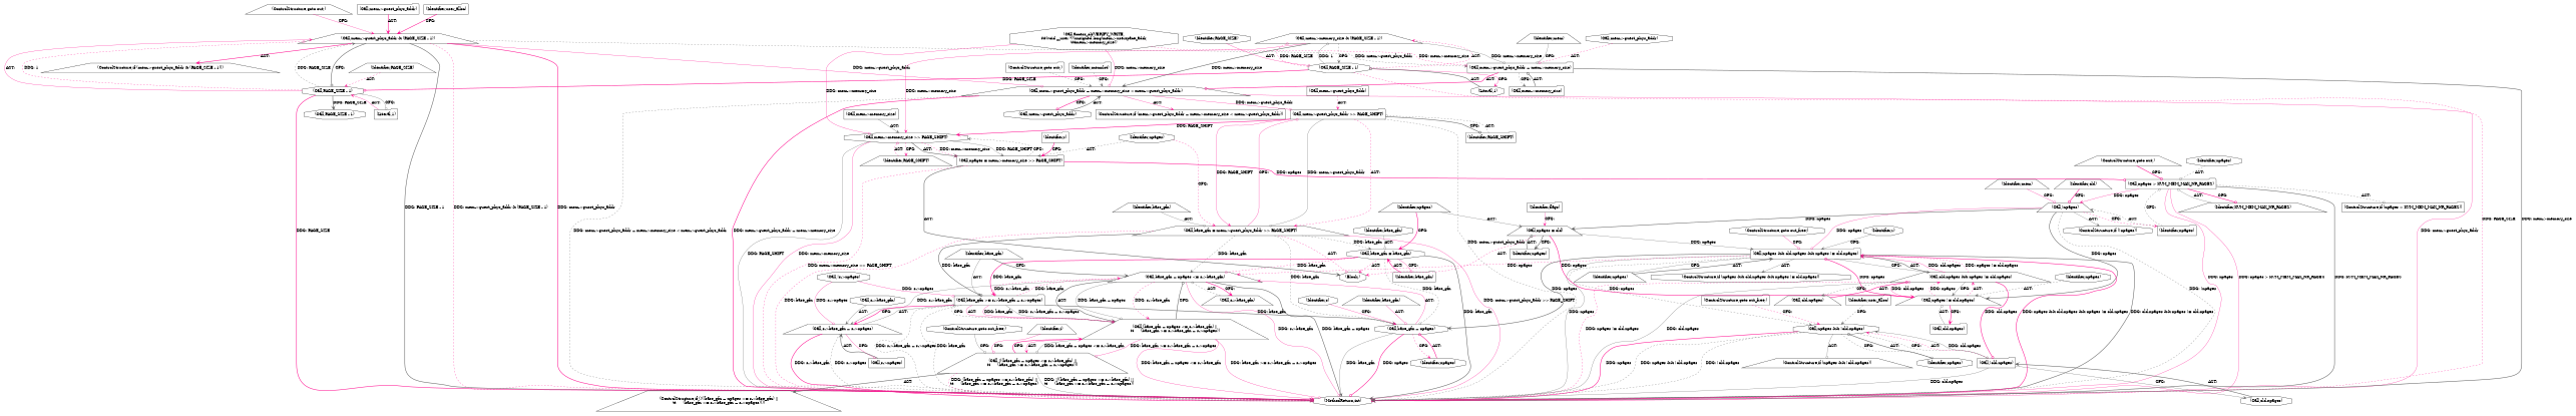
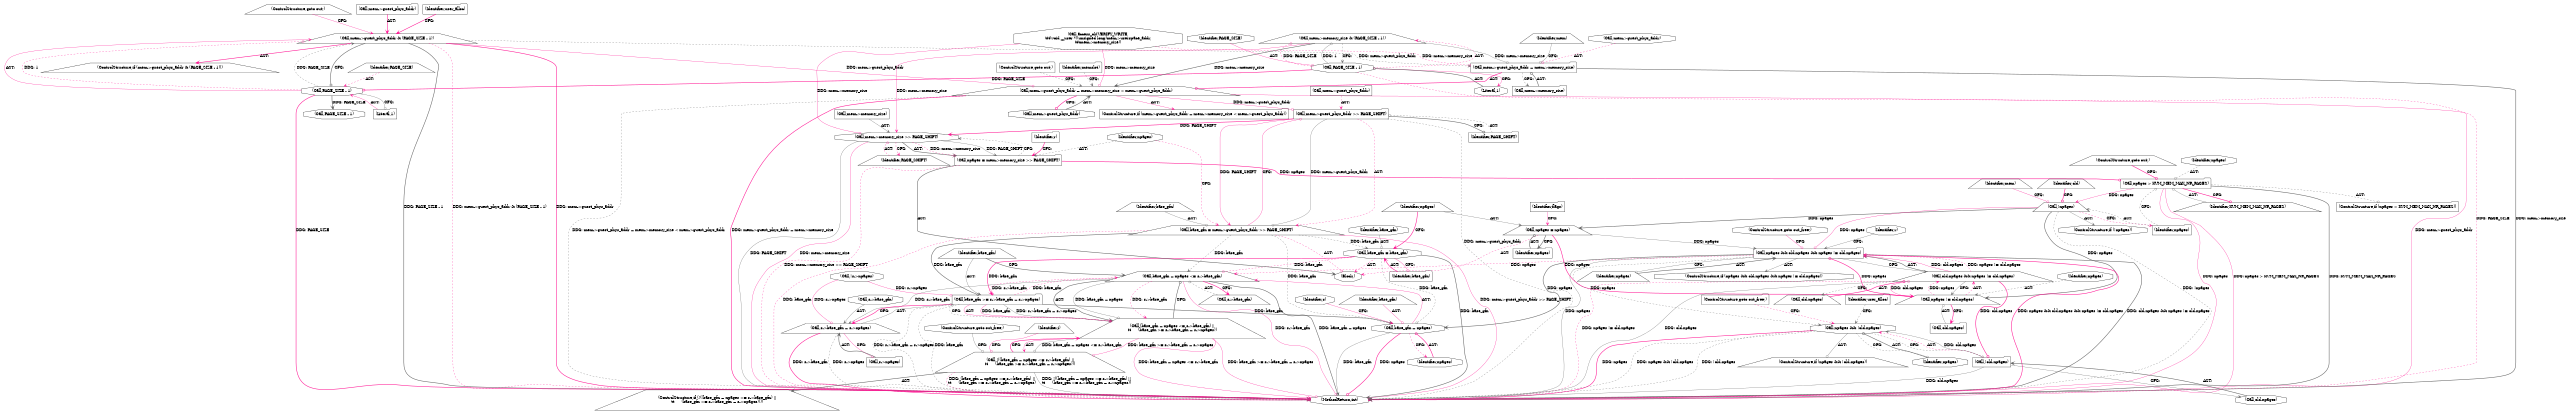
  digraph {
    node [shape=trapezium]
    edge [arrowhead=vee color=deeppink style=solid]
    n1 [label="(Call,mem->guest_phys_addr & (PAGE_SIZE - 1))"]
    n2 [label="(Call,PAGE_SIZE - 1)" shape=octagon]
    n3 [label="(Call,mem->guest_phys_addr + mem->memory_size < mem->guest_phys_addr)"]
    n4 [label="(Call,mem->guest_phys_addr + mem->memory_size)" shape=folder]
    n5 [label="(MethodReturn,int)" shape=octagon]
    n6 [label="(ControlStructure,if (mem->guest_phys_addr & (PAGE_SIZE - 1)))"]
    n7 [label="(Call,PAGE_SIZE - 1)" shape=octagon]
    n8 [label="(Literal,1)" shape=folder]
    n9 [label="(Call,mem->guest_phys_addr >> PAGE_SHIFT)" shape=folder]
    n10 [label="(Call,mem->guest_phys_addr)" shape=octagon]
    n11 [label="(ControlStructure,if (mem->guest_phys_addr + mem->memory_size < mem->guest_phys_addr))" shape=folder]
    n12 [label="(Call,mem->memory_size)" shape=folder]
    n13 [label="(Call,PAGE_SIZE - 1)" shape=octagon]
    n14 [label="(Call,mem->memory_size & (PAGE_SIZE - 1))"]
    n15 [label="(Literal,1)" shape=octagon]
    n16 [label="(Call,mem->memory_size >> PAGE_SHIFT)" shape=octagon]
    n17 [label="(Call,base_gfn = mem->guest_phys_addr >> PAGE_SHIFT)"]
    n18 [label="(Identifier,PAGE_SHIFT)" shape=folder]
    n19 [label="(Call,base_gfn = base_gfn)" shape=octagon]
    n20 [label="(Call,base_gfn + npages <= s->base_gfn)"]
    n21 [label="(Call,base_gfn >= s->base_gfn + s->npages)" shape=folder]
    n22 [label="(Call,base_gfn + npages)" shape=octagon]
    n23 [label="(Block,)" shape=octagon]
    n24 [label="(Call,npages = mem->memory_size >> PAGE_SHIFT)" shape=folder]
    n25 [label="(Identifier,PAGE_SHIFT)"]
    n26 [label="(Identifier,base_gfn)" shape=folder]
    n27 [label="(Call,(base_gfn + npages <= s->base_gfn) ||\n\t\t      (base_gfn >= s->base_gfn + s->npages))"]
    n28 [label="(Call,s->base_gfn + s->npages)"]
    n29 [label="(Call,s->base_gfn)"]
    n30 [label="(Identifier,npages)" shape=octagon]
    n31 [label="(Call,!((base_gfn + npages <= s->base_gfn) ||\n\t\t      (base_gfn >= s->base_gfn + s->npages)))"]
    n32 [label="(Call,s->npages)" shape=folder]
    n33 [label="(ControlStructure,if (!((base_gfn + npages <= s->base_gfn) ||\n\t\t      (base_gfn >= s->base_gfn + s->npages))))"]
    n34 [label="(Call,npages > KVM_MEM_MAX_NR_PAGES)" shape=folder]
    n35 [label="(Call,!npages)"]
    n36 [label="(ControlStructure,if (npages > KVM_MEM_MAX_NR_PAGES))" shape=folder]
    n37 [label="(Identifier,KVM_MEM_MAX_NR_PAGES)"]
-   n38 [label="(Call,npages = old)"]
+   n38 [label="(Call,npages = npages)"]
    n39 [label="(Call,npages && old.npages && npages != old.npages)" shape=folder]
    n40 [label="(Call,npages != old.npages)"]
    n41 [label="(ControlStructure,if (!npages))" shape=octagon]
    n42 [label="(Identifier,npages)" shape=folder]
    n43 [label="(Identifier,npages)" shape=folder]
    n44 [label="(Call,npages && !old.npages)" shape=octagon]
    n45 [label="(Call,old.npages && npages != old.npages)"]
    n46 [label="(Identifier,npages)"]
    n47 [label="(ControlStructure,if (npages && old.npages && npages != old.npages))" shape=octagon]
    n48 [label="(Call,old.npages)" shape=folder]
    n49 [label="(Call,!old.npages)" shape=folder]
    n50 [label="(ControlStructure,if (npages && !old.npages))"]
    n51 [label="(Identifier,npages)" shape=octagon]
    n52 [label="(Call,old.npages)"]
    n53 [label="(Call,old.npages)" shape=octagon]
    n54 [label="(Identifier,mem)"]
    n55 [label="(Identifier,r)" shape=folder]
    n56 [label="(Identifier,s)" shape=octagon]
    n57 [label="(Identifier,base_gfn)"]
    n58 [label="(Identifier,i)"]
    n59 [label="(Identifier,base_gfn)"]
    n60 [label="(ControlStructure,goto out_free;)" shape=octagon]
    n61 [label="(Call,s->base_gfn)" shape=octagon]
    n62 [label="(Identifier,npages)" shape=octagon]
    n63 [label="(Identifier,base_gfn)"]
    n64 [label="(Identifier,npages)" shape=octagon]
    n65 [label="(Identifier,npages)"]
    n66 [label="(ControlStructure,goto out;)"]
    n67 [label="(Call,mem->memory_size)" shape=folder]
    n68 [label="(Identifier,mem)"]
    n69 [label="(Call,mem->guest_phys_addr)" shape=octagon]
    n70 [label="(ControlStructure,goto out;)" shape=folder]
    n71 [label="(Identifier,PAGE_SIZE)" shape=octagon]
    n72 [label="(Identifier,old)"]
    n73 [label="(Identifier,r)" shape=octagon]
    n74 [label="(ControlStructure,goto out;)"]
    n75 [label="(Identifier,user_alloc)" shape=folder]
    n76 [label="(Call,mem->guest_phys_addr)" shape=folder]
    n77 [label="(ControlStructure,goto out_free;)" shape=octagon]
    n78 [label="(Call,!s->npages)" shape=octagon]
    n79 [label="(Identifier,PAGE_SIZE)"]
    n80 [label="(ControlStructure,goto out_free;)" shape=folder]
    n81 [label="(Identifier,base_gfn)" shape=octagon]
    n82 [label="(Identifier,flags)" shape=folder]
    n83 [label="(Identifier,memslot)" shape=folder]
    n84 [label="(Identifier,npages)" shape=octagon]
    n85 [label="(Call,mem->guest_phys_addr)" shape=folder]
    n86 [label="(Identifier,user_alloc)" shape=folder]
    n87 [label="(Call,access_ok(VERIFY_WRITE,\n\t\t\t(void __user *)(unsigned long)mem->userspace_addr,\n\t\t\tmem->memory_size))" shape=octagon]
    n1 -> n2 [arrowhead=odot color=gray40 label="CFG: " style=bold]
    n1 -> n3 [arrowhead=odot label="DDG: mem->guest_phys_addr"]
    n1 -> n4 [color=gray40 label="DDG: mem->guest_phys_addr" style=dashed]
    n1 -> n5 [color=gray40 label="DDG: PAGE_SIZE - 1" style=bold]
    n1 -> n5 [arrowhead=odot label="DDG: mem->guest_phys_addr & (PAGE_SIZE - 1)" style=dashed]
    n1 -> n5 [arrowhead=odot label="DDG: mem->guest_phys_addr" style=bold]
    n1 -> n6 [label="AST: " style=bold]
    n2 -> n1 [label="AST: "]
    n2 -> n1 [color=gray40 label="DDG: PAGE_SIZE" style=dashed]
    n2 -> n1 [arrowhead=odot label="DDG: 1" style=dashed]
    n2 -> n5 [label="DDG: PAGE_SIZE" style=bold]
    n2 -> n7 [color=gray40 label="DDG: PAGE_SIZE" style=bold]
    n2 -> n8 [arrowhead=odot color=gray40 label="CFG: "]
    n3 -> n5 [color=gray40 label="DDG: mem->guest_phys_addr + mem->memory_size < mem->guest_phys_addr" style=dashed]
    n3 -> n5 [arrowhead=odot label="DDG: mem->guest_phys_addr + mem->memory_size" style=bold]
    n3 -> n5 [label="DDG: mem->guest_phys_addr"]
    n3 -> n9 [arrowhead=odot label="DDG: mem->guest_phys_addr"]
    n3 -> n10 [arrowhead=odot label="CFG: " style=bold]
    n3 -> n11 [label="AST: "]
    n4 -> n3 [arrowhead=odot label="AST: " style=bold]
    n4 -> n5 [arrowhead=odot color=gray40 label="DDG: mem->memory_size" style=bold]
    n4 -> n12 [color=gray40 label="CFG: " style=dashed]
    n8 -> n2 [label="AST: "]
    n9 -> n5 [color=gray40 label="DDG: mem->guest_phys_addr" style=dashed]
    n9 -> n16 [label="DDG: PAGE_SHIFT" style=bold]
    n9 -> n17 [label="AST: " style=dashed]
    n9 -> n17 [arrowhead=odot color=gray40 label="DDG: mem->guest_phys_addr"]
    n9 -> n17 [label="DDG: PAGE_SHIFT"]
    n9 -> n18 [arrowhead=odot color=gray40 label="CFG: " style=bold]
    n10 -> n3 [color=gray40 label="AST: " style=bold]
    n12 -> n4 [arrowhead=odot color=gray40 label="AST: " style=bold]
    n13 -> n2 [arrowhead=odot label="DDG: PAGE_SIZE" style=bold]
    n13 -> n5 [label="DDG: PAGE_SIZE" style=dashed]
    n13 -> n14 [label="AST: " style=dashed]
    n13 -> n14 [arrowhead=odot label="DDG: PAGE_SIZE" style=dashed]
    n13 -> n14 [arrowhead=odot color=gray40 label="DDG: 1"]
    n13 -> n15 [label="CFG: "]
    n14 -> n3 [color=gray40 label="DDG: mem->memory_size" style=bold]
    n14 -> n4 [arrowhead=odot color=gray40 label="DDG: mem->memory_size"]
    n14 -> n13 [color=gray40 label="CFG: " style=dashed]
    n14 -> n16 [label="DDG: mem->memory_size"]
    n15 -> n13 [arrowhead=odot color=gray40 label="AST: " style=bold]
    n16 -> n5 [arrowhead=odot label="DDG: mem->memory_size"]
    n16 -> n5 [arrowhead=odot color=gray40 label="DDG: PAGE_SHIFT"]
    n16 -> n24 [color=gray40 label="AST: " style=bold]
    n16 -> n24 [arrowhead=odot label="DDG: mem->memory_size" style=dashed]
    n16 -> n24 [color=gray40 label="DDG: PAGE_SHIFT"]
    n16 -> n25 [label="CFG: " style=dashed]
    n17 -> n5 [arrowhead=odot label="DDG: mem->guest_phys_addr >> PAGE_SHIFT"]
    n17 -> n5 [label="DDG: base_gfn" style=dashed]
    n17 -> n9 [arrowhead=odot label="CFG: "]
    n17 -> n19 [color=gray40 label="DDG: base_gfn" style=dashed]
    n17 -> n20 [color=gray40 label="DDG: base_gfn" style=dashed]
    n17 -> n21 [arrowhead=odot color=gray40 label="DDG: base_gfn" style=bold]
    n17 -> n22 [arrowhead=odot color=gray40 label="DDG: base_gfn" style=dashed]
    n17 -> n23 [arrowhead=odot label="AST: " style=dashed]
    n18 -> n9 [arrowhead=odot color=gray40 label="AST: " style=dashed]
    n19 -> n5 [color=gray40 label="DDG: base_gfn" style=bold]
    n19 -> n20 [arrowhead=odot label="DDG: base_gfn" style=dashed]
    n19 -> n21 [label="DDG: base_gfn" style=bold]
    n19 -> n22 [arrowhead=odot color=gray40 label="DDG: base_gfn" style=dashed]
    n19 -> n23 [label="AST: " style=dashed]
    n19 -> n26 [arrowhead=odot label="CFG: "]
    n20 -> n5 [arrowhead=odot color=gray40 label="DDG: base_gfn + npages" style=bold]
    n20 -> n5 [arrowhead=odot label="DDG: s->base_gfn"]
    n20 -> n21 [arrowhead=odot label="DDG: s->base_gfn" style=dashed]
    n20 -> n27 [color=gray40 label="AST: " style=bold]
    n20 -> n27 [arrowhead=odot color=gray40 label="DDG: base_gfn + npages"]
    n20 -> n27 [label="DDG: s->base_gfn" style=dashed]
    n20 -> n28 [color=gray40 label="DDG: s->base_gfn"]
    n20 -> n29 [label="CFG: " style=bold]
    n21 -> n5 [color=gray40 label="DDG: s->base_gfn + s->npages" style=dashed]
    n21 -> n5 [color=gray40 label="DDG: base_gfn" style=dashed]
    n21 -> n20 [label="DDG: base_gfn" style=dashed]
    n21 -> n22 [color=gray40 label="DDG: base_gfn" style=bold]
    n21 -> n27 [label="AST: "]
    n21 -> n27 [arrowhead=odot label="DDG: base_gfn"]
    n21 -> n27 [arrowhead=odot color=gray40 label="DDG: s->base_gfn + s->npages"]
    n21 -> n28 [label="CFG: " style=bold]
    n22 -> n5 [color=gray40 label="DDG: base_gfn"]
    n22 -> n5 [arrowhead=odot label="DDG: npages" style=bold]
    n22 -> n20 [label="AST: "]
    n22 -> n30 [label="CFG: " style=dashed]
    n24 -> n5 [label="DDG: mem->memory_size >> PAGE_SHIFT" style=dashed]
    n24 -> n16 [color=gray40 label="CFG: " style=dashed]
    n24 -> n23 [color=gray40 label="AST: " style=bold]
    n24 -> n34 [arrowhead=odot label="DDG: npages" style=bold]
    n25 -> n16 [arrowhead=odot label="AST: " style=dashed]
    n26 -> n19 [label="AST: " style=bold]
    n27 -> n5 [label="DDG: base_gfn + npages <= s->base_gfn"]
    n27 -> n5 [arrowhead=odot label="DDG: base_gfn >= s->base_gfn + s->npages"]
    n27 -> n20 [arrowhead=odot color=gray40 label="CFG: " style=bold]
    n27 -> n21 [arrowhead=odot color=gray40 label="CFG: " style=dashed]
    n27 -> n31 [label="AST: "]
    n27 -> n31 [arrowhead=odot color=gray40 label="DDG: base_gfn + npages <= s->base_gfn"]
    n27 -> n31 [arrowhead=odot label="DDG: base_gfn >= s->base_gfn + s->npages"]
    n28 -> n5 [color=gray40 label="DDG: s->npages" style=dashed]
    n28 -> n5 [arrowhead=odot label="DDG: s->base_gfn" style=bold]
    n28 -> n21 [arrowhead=odot color=gray40 label="AST: "]
    n28 -> n32 [arrowhead=odot label="CFG: "]
    n29 -> n20 [arrowhead=odot color=gray40 label="AST: " style=dashed]
    n30 -> n22 [arrowhead=odot label="AST: " style=bold]
    n31 -> n5 [label="DDG: (base_gfn + npages <= s->base_gfn) ||\n\t\t      (base_gfn >= s->base_gfn + s->npages)" style=dashed]
    n31 -> n5 [arrowhead=odot color=gray40 label="DDG: !((base_gfn + npages <= s->base_gfn) ||\n\t\t      (base_gfn >= s->base_gfn + s->npages))"]
    n31 -> n27 [label="CFG: " style=bold]
    n31 -> n33 [color=gray40 label="AST: " style=bold]
    n32 -> n28 [color=gray40 label="AST: " style=bold]
    n34 -> n5 [label="DDG: npages"]
    n34 -> n5 [label="DDG: npages > KVM_MEM_MAX_NR_PAGES"]
    n34 -> n5 [color=gray40 label="DDG: KVM_MEM_MAX_NR_PAGES" style=bold]
    n34 -> n35 [label="DDG: npages"]
    n34 -> n36 [arrowhead=odot color=gray40 label="AST: " style=dashed]
    n34 -> n37 [arrowhead=odot label="CFG: " style=bold]
    n35 -> n5 [arrowhead=odot color=gray40 label="DDG: !npages" style=dashed]
    n35 -> n38 [color=gray40 label="DDG: npages" style=bold]
    n35 -> n39 [arrowhead=odot label="DDG: npages"]
    n35 -> n40 [color=gray40 label="DDG: npages" style=bold]
    n35 -> n41 [color=gray40 label="AST: "]
    n35 -> n42 [label="CFG: " style=dashed]
    n37 -> n34 [arrowhead=odot color=gray40 label="AST: "]
    n38 -> n23 [label="AST: " style=dashed]
    n38 -> n39 [color=gray40 label="DDG: npages"]
    n38 -> n40 [label="DDG: npages" style=bold]
    n38 -> n43 [color=gray40 label="CFG: " style=bold]
    n39 -> n5 [arrowhead=odot color=gray40 label="DDG: old.npages && npages != old.npages" style=bold]
    n39 -> n5 [arrowhead=odot color=gray40 label="DDG: npages"]
    n39 -> n5 [arrowhead=odot label="DDG: npages && old.npages && npages != old.npages" style=bold]
    n39 -> n20 [label="DDG: npages" style=dashed]
    n39 -> n22 [color=gray40 label="DDG: npages" style=bold]
    n39 -> n44 [color=gray40 label="DDG: npages" style=dashed]
    n39 -> n45 [color=gray40 label="CFG: "]
    n39 -> n46 [arrowhead=odot color=gray40 label="CFG: "]
    n39 -> n47 [color=gray40 label="AST: "]
    n40 -> n39 [arrowhead=odot label="DDG: npages" style=bold]
    n40 -> n45 [label="AST: " style=dashed]
    n40 -> n45 [arrowhead=odot label="DDG: old.npages"]
    n40 -> n45 [label="DDG: npages" style=dashed]
    n40 -> n48 [label="CFG: " style=bold]
    n42 -> n34 [arrowhead=odot color=gray40 label="CFG: " style=dashed]
    n42 -> n35 [color=gray40 label="AST: " style=dashed]
    n43 -> n38 [arrowhead=odot color=gray40 label="AST: " style=bold]
    n44 -> n5 [arrowhead=odot label="DDG: npages" style=bold]
    n44 -> n5 [color=gray40 label="DDG: npages && !old.npages" style=dashed]
    n44 -> n5 [color=gray40 label="DDG: !old.npages" style=dashed]
    n44 -> n49 [arrowhead=odot color=gray40 label="CFG: " style=dashed]
    n44 -> n50 [arrowhead=odot color=gray40 label="AST: "]
    n44 -> n51 [arrowhead=odot color=gray40 label="CFG: " style=dashed]
    n45 -> n5 [arrowhead=odot label="DDG: npages != old.npages" style=dashed]
    n45 -> n5 [color=gray40 label="DDG: old.npages"]
    n45 -> n39 [color=gray40 label="AST: " style=bold]
    n45 -> n39 [label="DDG: old.npages"]
    n45 -> n39 [label="DDG: npages != old.npages" style=dashed]
    n45 -> n40 [color=gray40 label="CFG: "]
    n45 -> n49 [arrowhead=odot label="DDG: old.npages" style=bold]
    n45 -> n52 [color=gray40 label="CFG: " style=dashed]
    n46 -> n39 [color=gray40 label="AST: " style=bold]
    n48 -> n40 [arrowhead=odot color=gray40 label="AST: "]
    n49 -> n5 [arrowhead=odot color=gray40 label="DDG: old.npages"]
    n49 -> n44 [label="AST: " style=dashed]
    n49 -> n44 [color=gray40 label="DDG: old.npages"]
    n49 -> n53 [color=gray40 label="CFG: "]
    n51 -> n44 [arrowhead=odot color=gray40 label="AST: " style=bold]
    n52 -> n45 [arrowhead=odot label="AST: " style=bold]
    n53 -> n49 [color=gray40 label="AST: " style=bold]
    n54 -> n4 [arrowhead=odot color=gray40 label="CFG: "]
    n55 -> n24 [label="CFG: " style=bold]
    n56 -> n22 [label="CFG: "]
    n57 -> n22 [arrowhead=odot label="AST: "]
    n58 -> n31 [arrowhead=odot label="CFG: "]
    n59 -> n20 [color=gray40 label="CFG: " style=bold]
    n59 -> n21 [color=gray40 label="AST: "]
    n60 -> n31 [arrowhead=odot color=gray40 label="CFG: "]
    n61 -> n28 [color=gray40 label="AST: "]
    n62 -> n17 [label="CFG: " style=dashed]
    n62 -> n24 [color=gray40 label="AST: " style=dashed]
    n63 -> n17 [arrowhead=odot color=gray40 label="AST: "]
    n64 -> n40 [color=gray40 label="AST: " style=dashed]
    n65 -> n19 [label="CFG: " style=bold]
    n65 -> n38 [color=gray40 label="AST: "]
    n66 -> n1 [label="CFG: "]
    n67 -> n16 [color=gray40 label="AST: "]
    n68 -> n35 [arrowhead=odot label="CFG: "]
    n69 -> n4 [arrowhead=odot label="AST: " style=dashed]
    n70 -> n3 [color=gray40 label="CFG: " style=dashed]
    n71 -> n13 [arrowhead=odot label="AST: "]
    n72 -> n35 [arrowhead=odot label="CFG: " style=bold]
    n73 -> n39 [color=gray40 label="CFG: "]
    n74 -> n34 [arrowhead=odot label="CFG: " style=bold]
    n75 -> n44 [color=gray40 label="CFG: " style=dashed]
    n76 -> n9 [label="AST: " style=dashed]
    n77 -> n39 [arrowhead=odot label="CFG: "]
    n78 -> n21 [arrowhead=odot label="DDG: s->npages"]
    n78 -> n28 [arrowhead=odot label="DDG: s->npages"]
    n79 -> n2 [label="AST: " style=dashed]
    n80 -> n44 [label="CFG: " style=dashed]
    n81 -> n19 [arrowhead=odot color=gray40 label="AST: "]
    n82 -> n38 [label="CFG: "]
    n83 -> n3 [color=gray40 label="CFG: " style=dashed]
    n84 -> n34 [arrowhead=odot color=gray40 label="AST: " style=dashed]
    n85 -> n1 [label="AST: " style=bold]
    n86 -> n1 [label="CFG: " style=bold]
    n87 -> n3 [arrowhead=odot label="DDG: mem->memory_size"]
    n87 -> n4 [arrowhead=odot label="DDG: mem->memory_size" style=dashed]
    n87 -> n16 [arrowhead=odot label="DDG: mem->memory_size"]
  }
